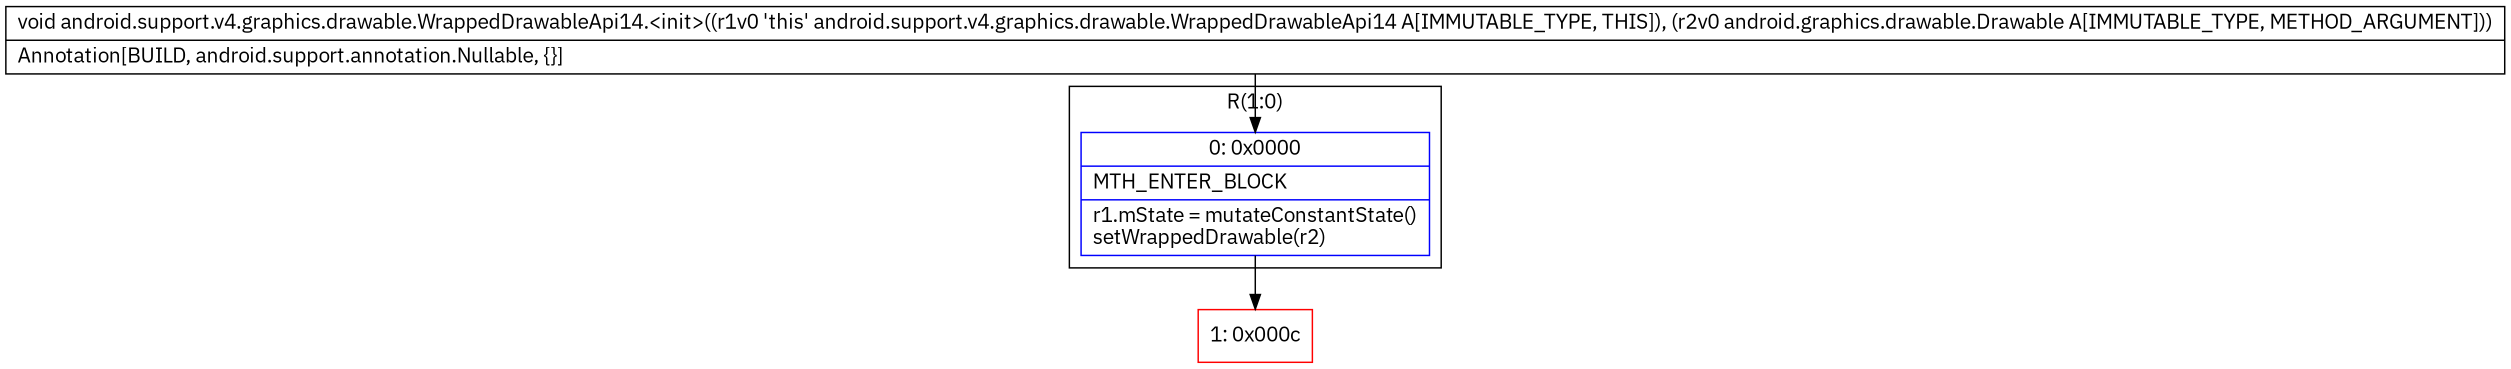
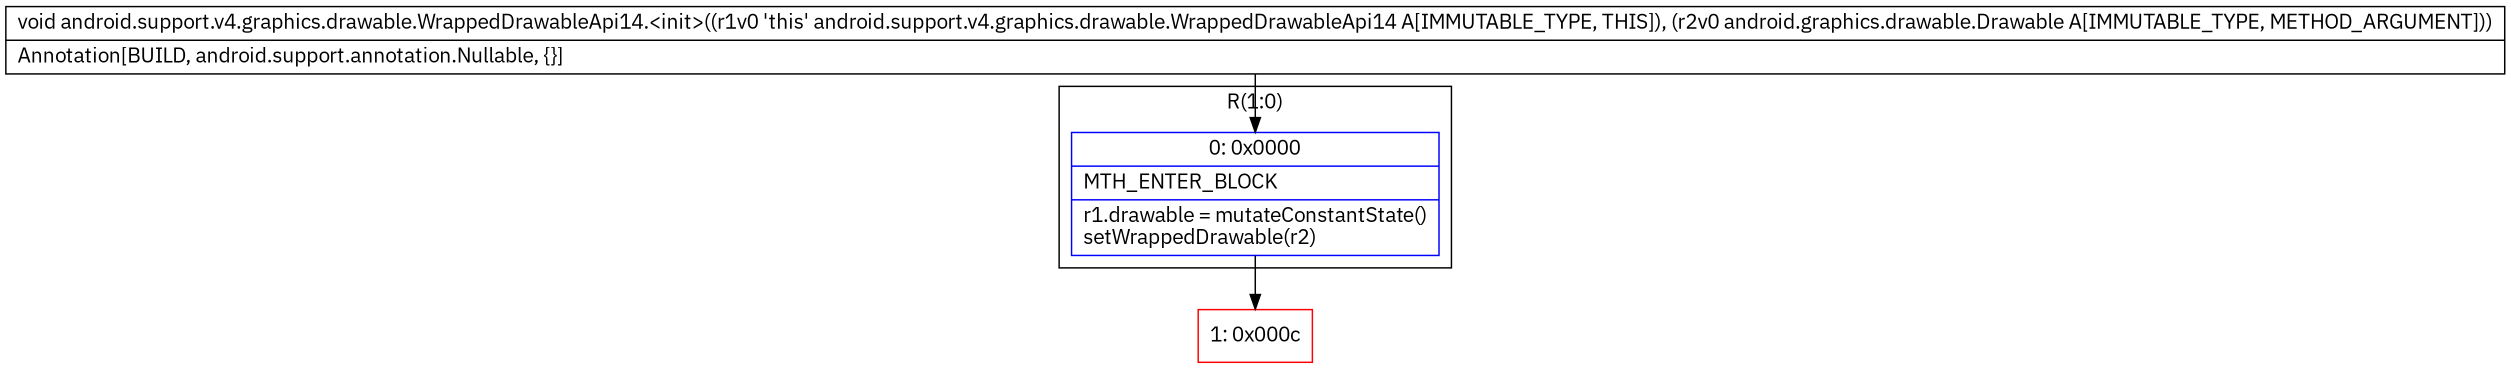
  digraph {
    fontname="IBM Plex Sans"
    node [shape=record fontname="IBM Plex Sans"]
    edge [fontname="IBM Plex Sans"]
-   n1 [color=blue label="{0\:\ 0x0000|MTH_ENTER_BLOCK\l|r1.mState = mutateConstantState()\lsetWrappedDrawable(r2)\l}"]
+   n1 [color=blue label="{0\:\ 0x0000|MTH_ENTER_BLOCK\l|r1.drawable = mutateConstantState()\lsetWrappedDrawable(r2)\l}"]
    n2 [color=red label="{1\:\ 0x000c}"]
    n3 [label="{void android.support.v4.graphics.drawable.WrappedDrawableApi14.\<init\>((r1v0 'this' android.support.v4.graphics.drawable.WrappedDrawableApi14 A[IMMUTABLE_TYPE, THIS]), (r2v0 android.graphics.drawable.Drawable A[IMMUTABLE_TYPE, METHOD_ARGUMENT]))  | Annotation[BUILD, android.support.annotation.Nullable, \{\}]\l}"]
    subgraph cluster_1 {
      label="R(1:0)"
      n1
    }
    n1 -> n2
    n3 -> n1
  }
